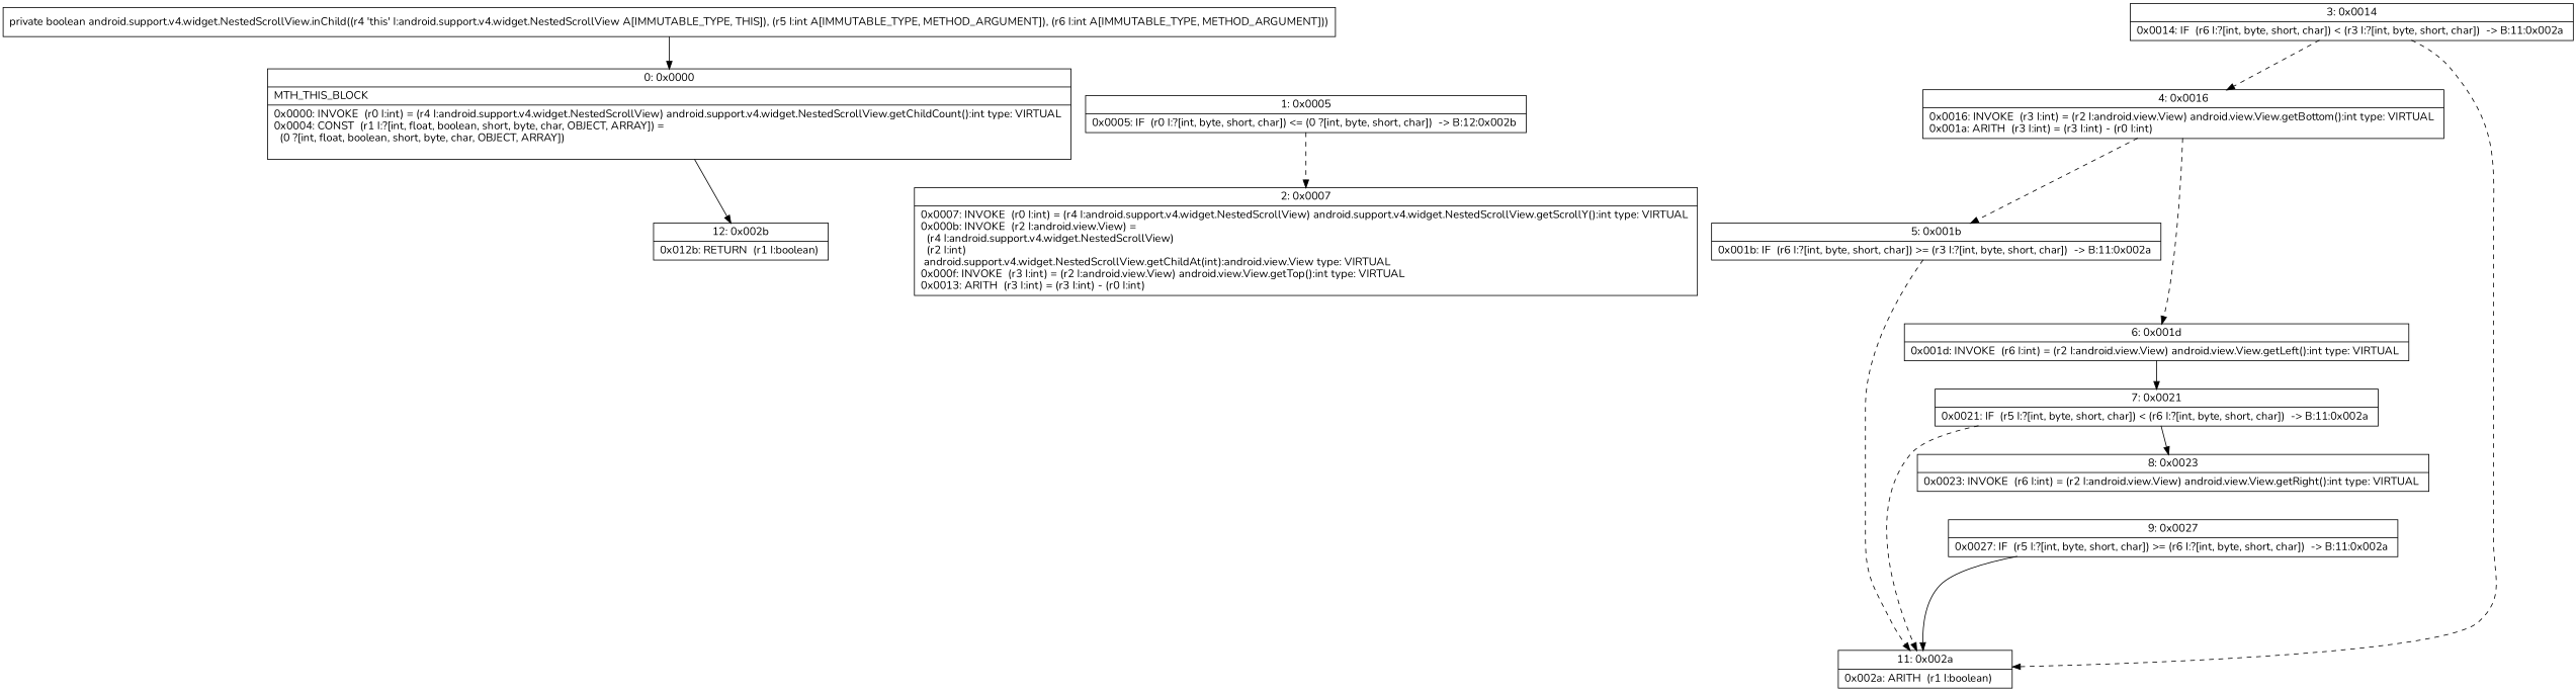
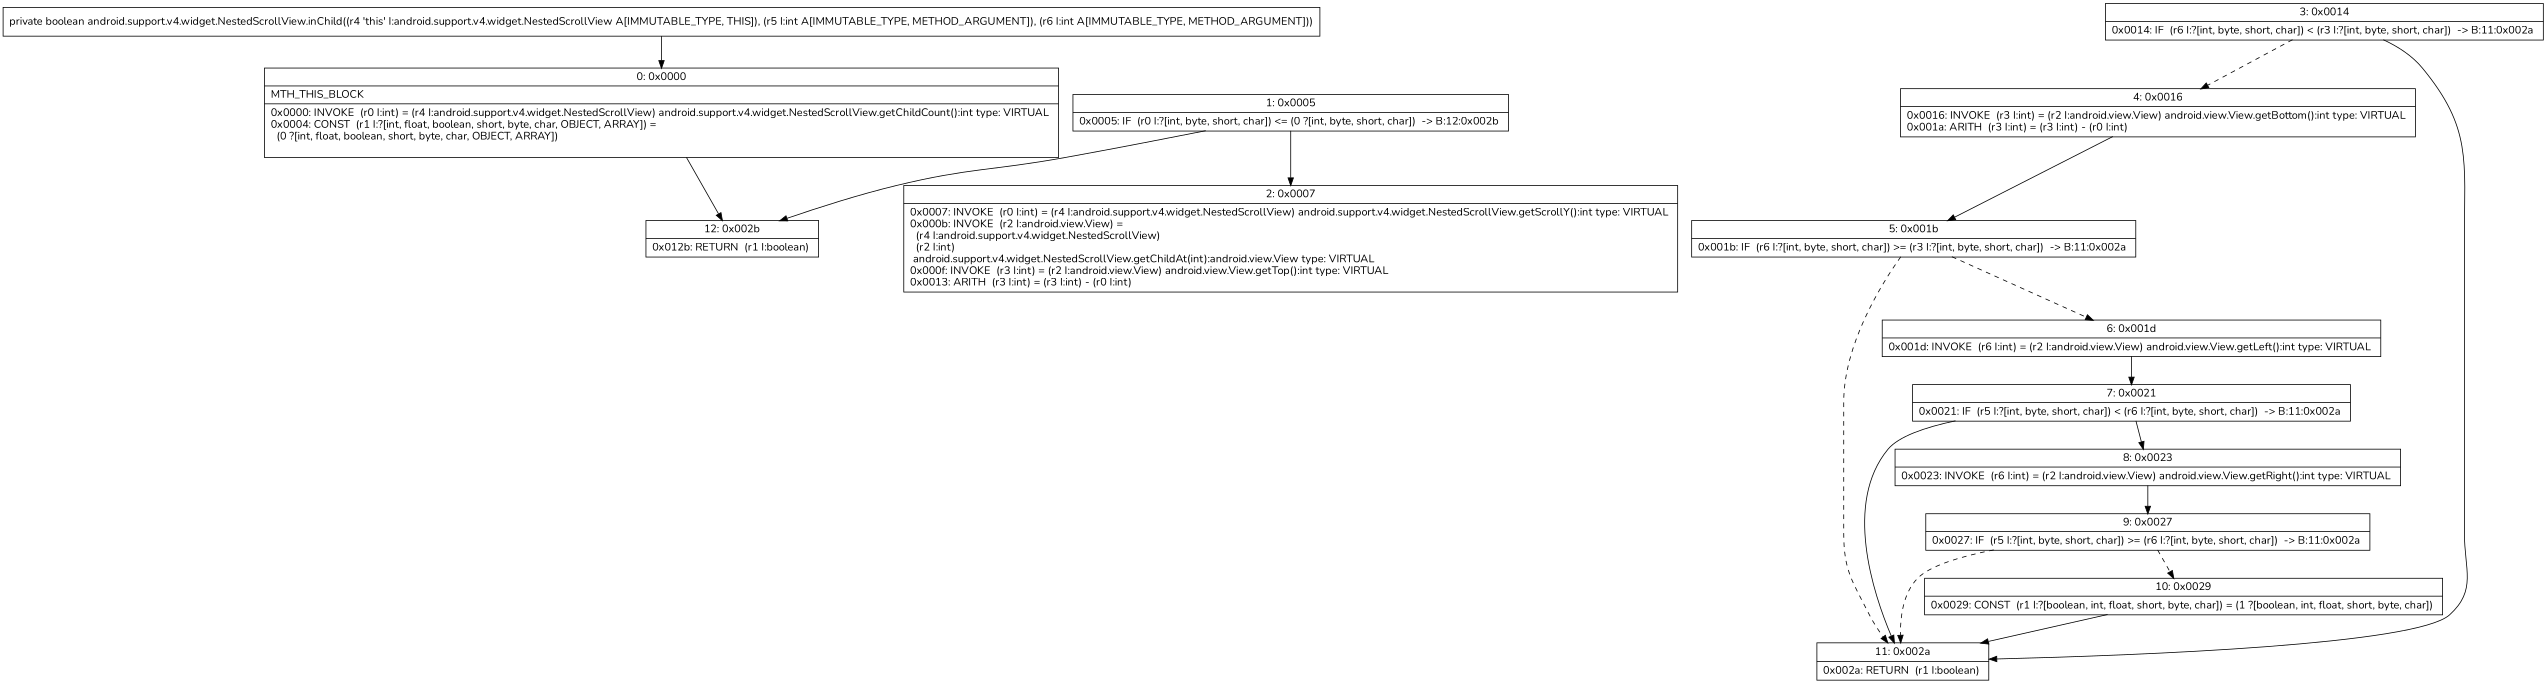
  digraph {
    fontname=Nunito
    node [fontname=Nunito shape=record]
    edge [fontname=Nunito]
    n1 [label="{0\:\ 0x0000|MTH_THIS_BLOCK\l|0x0000: INVOKE  (r0 I:int) = (r4 I:android.support.v4.widget.NestedScrollView) android.support.v4.widget.NestedScrollView.getChildCount():int type: VIRTUAL \l0x0004: CONST  (r1 I:?[int, float, boolean, short, byte, char, OBJECT, ARRAY]) = \l  (0 ?[int, float, boolean, short, byte, char, OBJECT, ARRAY])\l \l}"]
    n2 [label="{12\:\ 0x002b|0x012b: RETURN  (r1 I:boolean) \l}"]
    n3 [label="{1\:\ 0x0005|0x0005: IF  (r0 I:?[int, byte, short, char]) \<= (0 ?[int, byte, short, char])  \-\> B:12:0x002b \l}"]
    n4 [label="{2\:\ 0x0007|0x0007: INVOKE  (r0 I:int) = (r4 I:android.support.v4.widget.NestedScrollView) android.support.v4.widget.NestedScrollView.getScrollY():int type: VIRTUAL \l0x000b: INVOKE  (r2 I:android.view.View) = \l  (r4 I:android.support.v4.widget.NestedScrollView)\l  (r2 I:int)\l android.support.v4.widget.NestedScrollView.getChildAt(int):android.view.View type: VIRTUAL \l0x000f: INVOKE  (r3 I:int) = (r2 I:android.view.View) android.view.View.getTop():int type: VIRTUAL \l0x0013: ARITH  (r3 I:int) = (r3 I:int) \- (r0 I:int) \l}"]
    n5 [label="{3\:\ 0x0014|0x0014: IF  (r6 I:?[int, byte, short, char]) \< (r3 I:?[int, byte, short, char])  \-\> B:11:0x002a \l}"]
    n6 [label="{4\:\ 0x0016|0x0016: INVOKE  (r3 I:int) = (r2 I:android.view.View) android.view.View.getBottom():int type: VIRTUAL \l0x001a: ARITH  (r3 I:int) = (r3 I:int) \- (r0 I:int) \l}"]
-   n7 [label="{11\:\ 0x002a|0x002a: ARITH  (r1 I:boolean) \l}"]
+   n7 [label="{11\:\ 0x002a|0x002a: RETURN  (r1 I:boolean) \l}"]
    n8 [label="{5\:\ 0x001b|0x001b: IF  (r6 I:?[int, byte, short, char]) \>= (r3 I:?[int, byte, short, char])  \-\> B:11:0x002a \l}"]
    n9 [label="{6\:\ 0x001d|0x001d: INVOKE  (r6 I:int) = (r2 I:android.view.View) android.view.View.getLeft():int type: VIRTUAL \l}"]
    n10 [label="{7\:\ 0x0021|0x0021: IF  (r5 I:?[int, byte, short, char]) \< (r6 I:?[int, byte, short, char])  \-\> B:11:0x002a \l}"]
    n11 [label="{8\:\ 0x0023|0x0023: INVOKE  (r6 I:int) = (r2 I:android.view.View) android.view.View.getRight():int type: VIRTUAL \l}"]
    n12 [label="{9\:\ 0x0027|0x0027: IF  (r5 I:?[int, byte, short, char]) \>= (r6 I:?[int, byte, short, char])  \-\> B:11:0x002a \l}"]
+   n13 [label="{10\:\ 0x0029|0x0029: CONST  (r1 I:?[boolean, int, float, short, byte, char]) = (1 ?[boolean, int, float, short, byte, char]) \l}"]
    n14 [label="{private boolean android.support.v4.widget.NestedScrollView.inChild((r4 'this' I:android.support.v4.widget.NestedScrollView A[IMMUTABLE_TYPE, THIS]), (r5 I:int A[IMMUTABLE_TYPE, METHOD_ARGUMENT]), (r6 I:int A[IMMUTABLE_TYPE, METHOD_ARGUMENT])) }"]
    n1 -> n2
-   n3 -> n4 [style=dashed]
+   n3 -> n2
+   n3 -> n4 [style=solid]
    n5 -> n6 [style=dashed]
-   n5 -> n7 [style=dashed]
-   n6 -> n8 [style=dashed]
+   n5 -> n7
+   n6 -> n8
    n8 -> n7 [style=dashed]
-   n6 -> n9 [style=dashed]
+   n8 -> n9 [style=dashed]
    n9 -> n10
-   n10 -> n7 [style=dashed]
+   n10 -> n7
    n10 -> n11 [style=solid]
-   n12 -> n7
+   n11 -> n12
+   n12 -> n7 [style=dashed]
+   n12 -> n13 [style=dashed]
+   n13 -> n7
    n14 -> n1
  }
